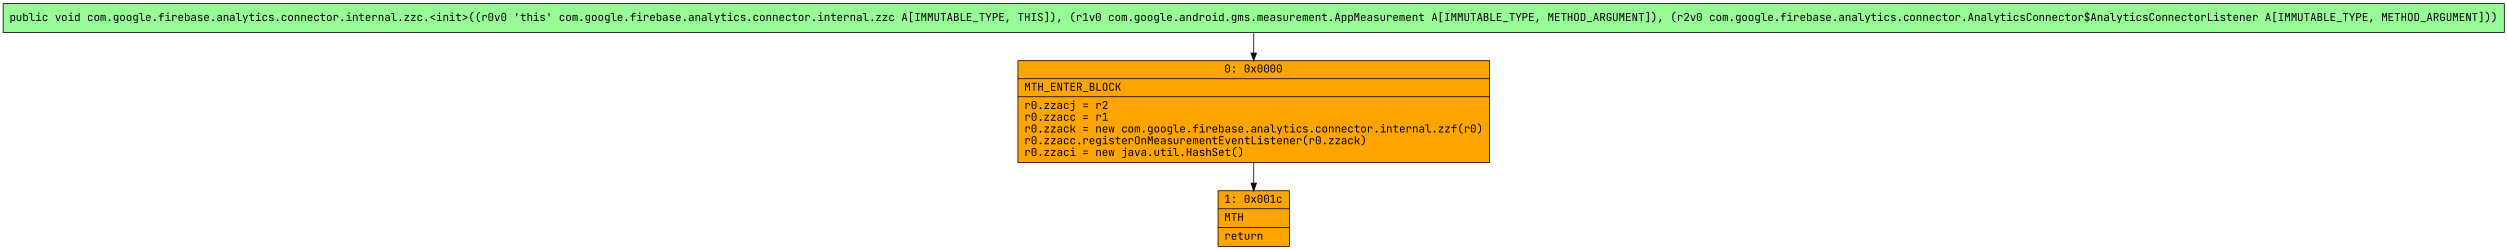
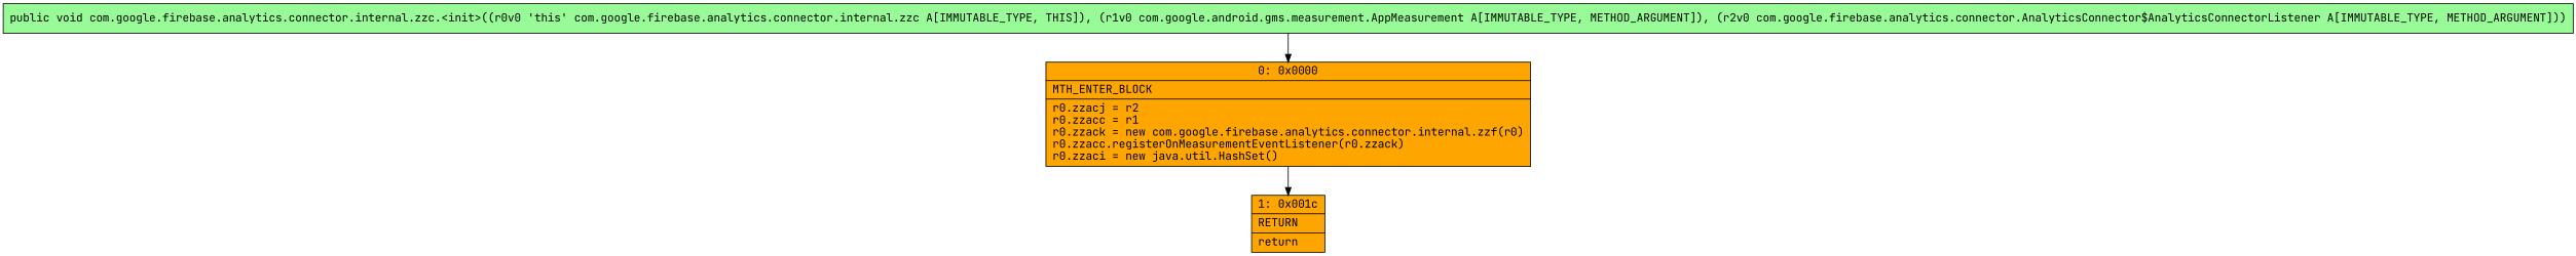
  digraph {
    fontname="JetBrains Mono"
    node [shape=record style=filled fillcolor=orange fontname="JetBrains Mono"]
    edge [fontname="JetBrains Mono"]
    n1 [label="{0\:\ 0x0000|MTH_ENTER_BLOCK\l|r0.zzacj = r2\lr0.zzacc = r1\lr0.zzack = new com.google.firebase.analytics.connector.internal.zzf(r0)\lr0.zzacc.registerOnMeasurementEventListener(r0.zzack)\lr0.zzaci = new java.util.HashSet()\l}"]
-   n2 [label="{1\:\ 0x001c|MTH\l|return\l}"]
+   n2 [label="{1\:\ 0x001c|RETURN\l|return\l}"]
    n3 [label="{public void com.google.firebase.analytics.connector.internal.zzc.\<init\>((r0v0 'this' com.google.firebase.analytics.connector.internal.zzc A[IMMUTABLE_TYPE, THIS]), (r1v0 com.google.android.gms.measurement.AppMeasurement A[IMMUTABLE_TYPE, METHOD_ARGUMENT]), (r2v0 com.google.firebase.analytics.connector.AnalyticsConnector$AnalyticsConnectorListener A[IMMUTABLE_TYPE, METHOD_ARGUMENT])) }" fillcolor=palegreen]
    n1 -> n2
    n3 -> n1
  }
